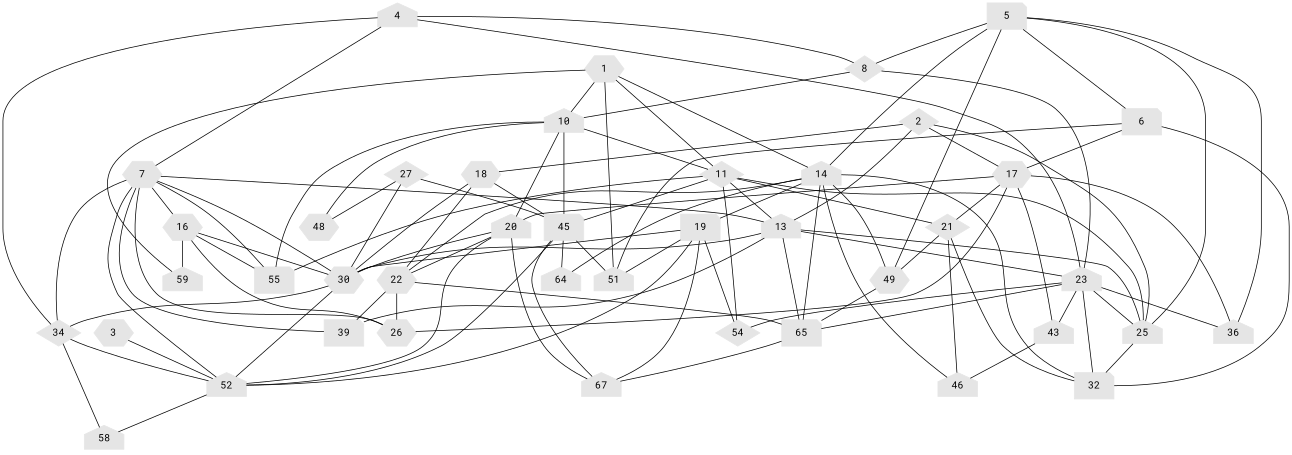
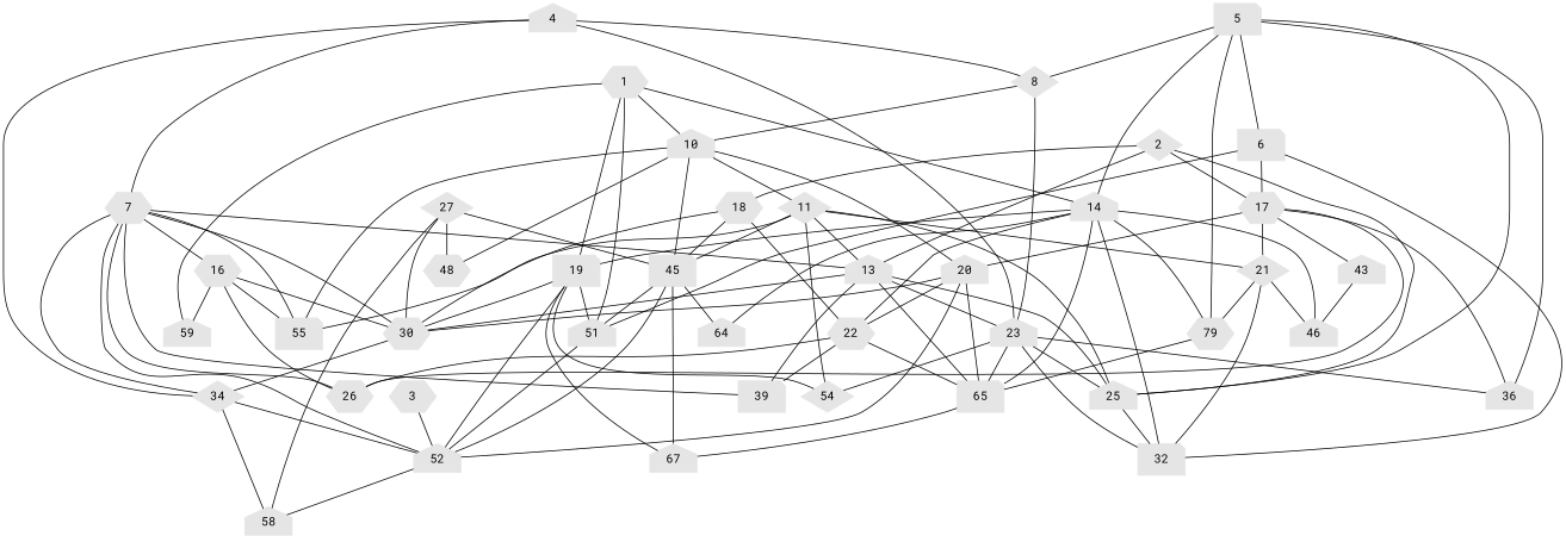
  graph {
    fontname="Roboto Mono"
    node [color=gray90 fontname="Roboto Mono" shape=house style=filled]
    edge [fontname="Roboto Mono"]
    10 [super="+60"]
    11 [shape=diamond super="+38"]
    55 [shape=note super="+62"]
    20 [super="+47"]
    45 [shape=note super="+73"]
    48 [shape=hexagon]
    1 [shape=hexagon]
    14 [super="+15"]
    51 [super="+53"]
    59
    13 [super="+35"]
    25 [super="+69"]
    21 [shape=diamond]
    54 [shape=diamond]
    46
-   49 [shape=hexagon]
+   49 [shape=hexagon label=79]
    32 [shape=note super="+74"]
    65 [shape=note super="+70"]
    19 [shape=note super="+41"]
    22 [shape=hexagon super="+50"]
    64
    52 [super="+66"]
    2 [shape=diamond super="+68"]
    17 [shape=hexagon super="+33"]
    18 [shape=hexagon super="+61"]
    23 [super="+31"]
    30 [shape=hexagon super="+42"]
    39 [shape=note super="+56"]
    36
    26 [shape=hexagon]
    43
    3 [shape=hexagon]
    58
    4 [super="+24"]
    7 [shape=hexagon super="+72"]
    8 [shape=diamond super="+12"]
    34 [shape=diamond super="+44"]
    16 [shape=hexagon super="+63"]
    5 [shape=note super="+29"]
    6 [shape=note super="+57"]
    67 [super="+71"]
    27 [shape=diamond super="+28"]
    10 -- 11
    10 -- 55
    10 -- 20
    10 -- 45
    10 -- 48
    11 -- 55
    11 -- 45
    11 -- 13
    11 -- 25
    11 -- 21
    11 -- 54
-   20 -- 67
+   20 -- 65
    20 -- 22 [weight=2]
    20 -- 52
    20 -- 30
    45 -- 51
    45 -- 64
    45 -- 52
    45 -- 67
    1 -- 10
-   1 -- 11
+   1 -- 19
    1 -- 14
    1 -- 51
    1 -- 59
    14 -- 46
    14 -- 49
    14 -- 32
    14 -- 65
    14 -- 19
    14 -- 22
    14 -- 64
-   30 -- 52
+   51 -- 52
    13 -- 25
    13 -- 65
    13 -- 23
    13 -- 30
    13 -- 39
    25 -- 32
    21 -- 46
    21 -- 49
    21 -- 32
    49 -- 65
    65 -- 67
    19 -- 51
    19 -- 54
    19 -- 52
    19 -- 30
    19 -- 67
    22 -- 65
    22 -- 39
    22 -- 26
    52 -- 58
    2 -- 13
    2 -- 25
    2 -- 17
    2 -- 18
    17 -- 20 [weight=2]
    17 -- 21
    17 -- 36
    17 -- 26
    17 -- 43
    18 -- 45
    18 -- 22
    18 -- 30
    23 -- 25
    23 -- 54
    23 -- 32
    23 -- 65
    23 -- 36
-   23 -- 43
    30 -- 34
    43 -- 46
    3 -- 52
    4 -- 23
    4 -- 7
    4 -- 8
    4 -- 34
    7 -- 55
    7 -- 13
    7 -- 52
    7 -- 30
    7 -- 39
    7 -- 26
    7 -- 34
    7 -- 16
    8 -- 10
    8 -- 23
    34 -- 52
    34 -- 58
    16 -- 55
    16 -- 59
    16 -- 30
    16 -- 26
    5 -- 14
    5 -- 25
    5 -- 49
    5 -- 36
    5 -- 8
    5 -- 6
    6 -- 51
    6 -- 32
    6 -- 17
    27 -- 45 [weight=2]
    27 -- 48
    27 -- 30
+   27 -- 58
  }
